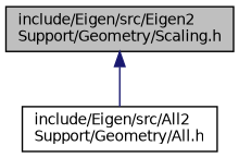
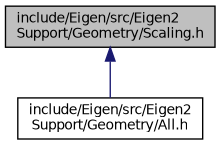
  digraph {
    node [color=black fontname=Helvetica fontsize=10 shape=record style=filled]
    n1 [fillcolor=grey75 fontcolor=black height=0.2 label="include/Eigen/src/Eigen2\lSupport/Geometry/Scaling.h" width=0.4]
-   n2 [fillcolor=white height=0.2 label="include/Eigen/src/All2\lSupport/Geometry/All.h" width=0.4]
+   n2 [fillcolor=white height=0.2 label="include/Eigen/src/Eigen2\lSupport/Geometry/All.h" width=0.4]
    n1 -> n2 [color=midnightblue dir=back fontname=Helvetica fontsize=10 labelfontname=Helvetica labelfontsize=10 style=solid]
  }
